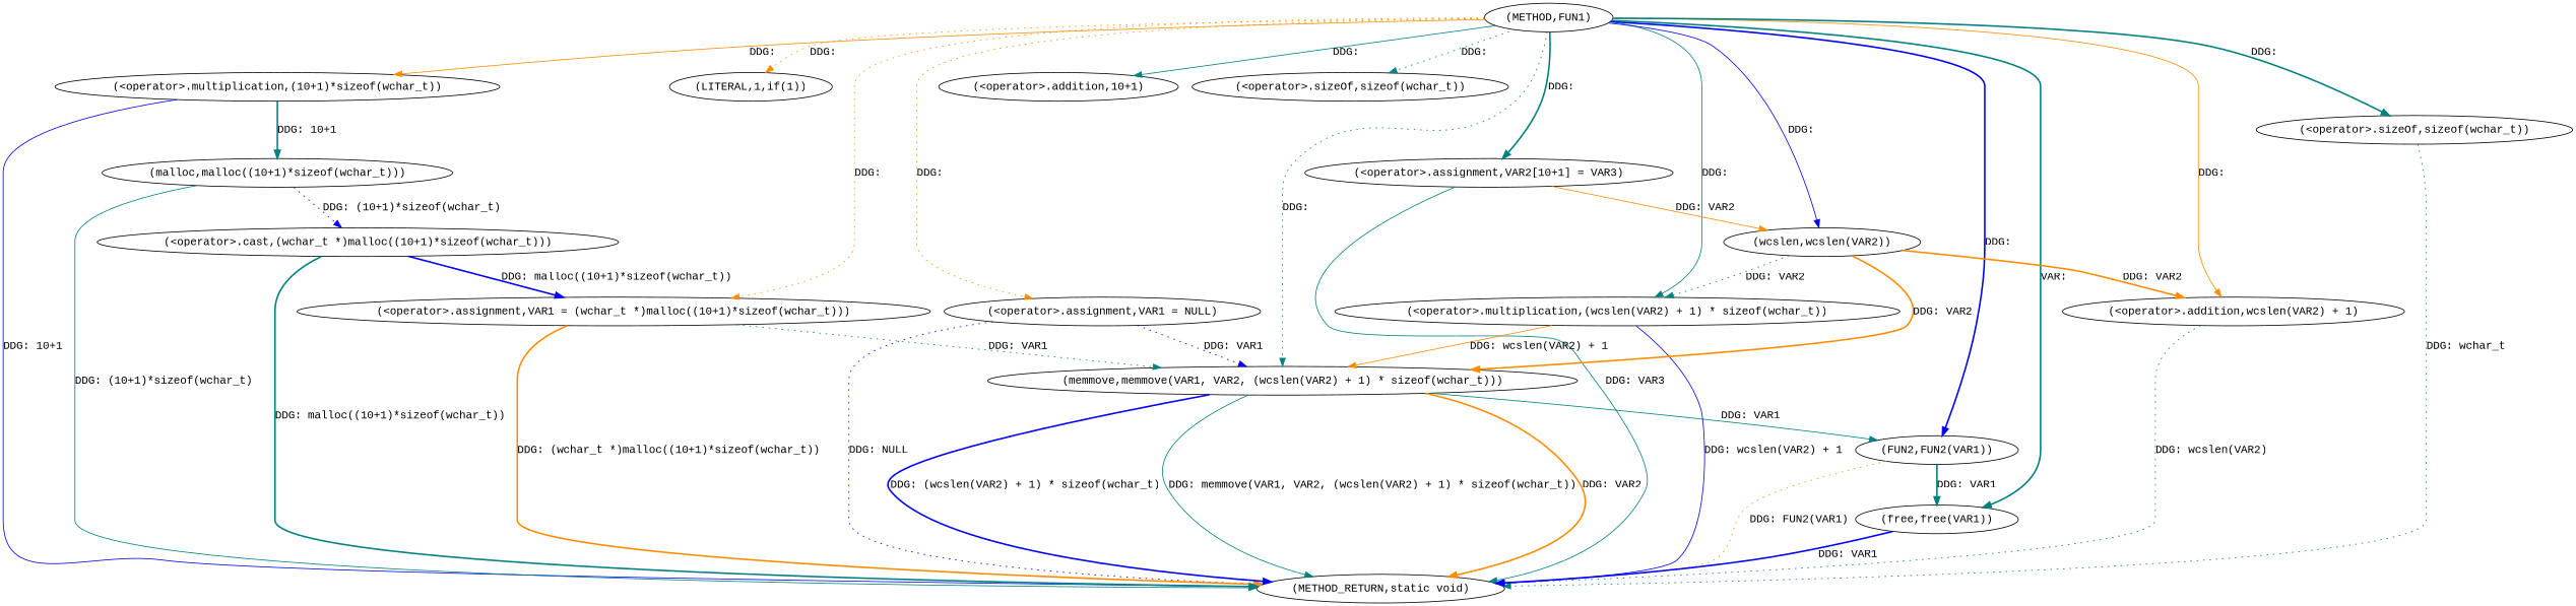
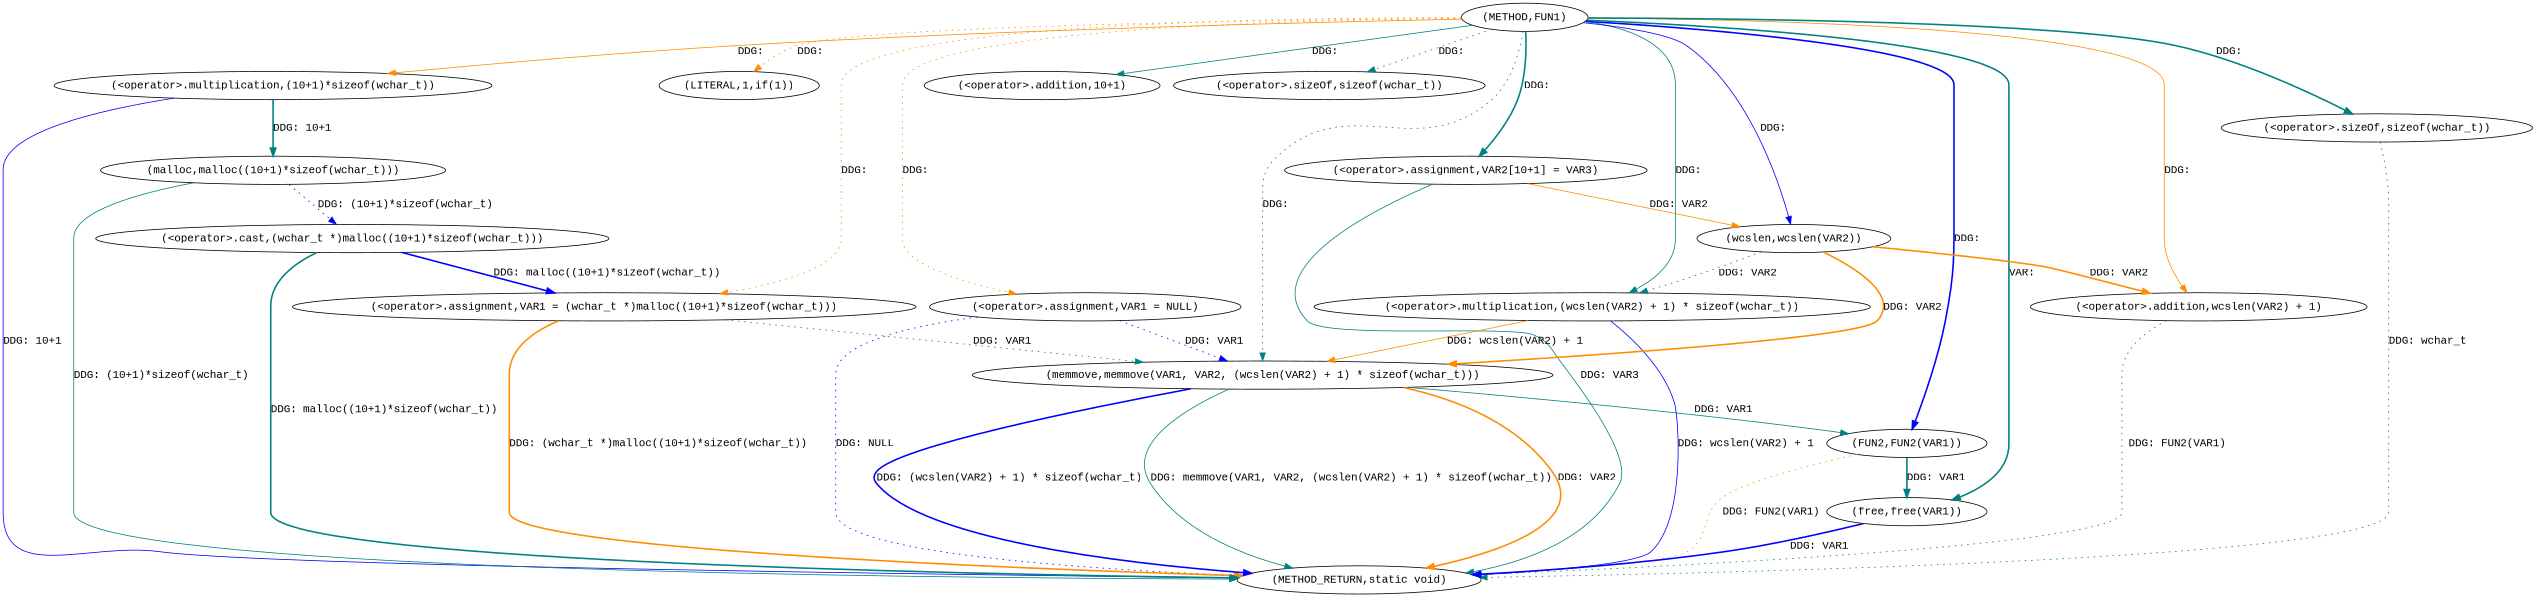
  digraph {
    fontname="Liberation Mono"
    node [fontname="Liberation Mono"]
    edge [color=teal fontname="Liberation Mono" style=bold]
    n1 [label="(METHOD,FUN1)"]
    n2 [label="(<operator>.assignment,VAR1 = NULL)"]
    n3 [label="(LITERAL,1,if(1))"]
    n4 [label="(<operator>.assignment,VAR1 = (wchar_t *)malloc((10+1)*sizeof(wchar_t)))"]
    n5 [label="(<operator>.multiplication,(10+1)*sizeof(wchar_t))"]
    n6 [label="(<operator>.addition,10+1)"]
    n7 [label="(<operator>.sizeOf,sizeof(wchar_t))"]
    n8 [label="(<operator>.assignment,VAR2[10+1] = VAR3)"]
    n9 [label="(memmove,memmove(VAR1, VAR2, (wcslen(VAR2) + 1) * sizeof(wchar_t)))"]
    n10 [label="(<operator>.multiplication,(wcslen(VAR2) + 1) * sizeof(wchar_t))"]
    n11 [label="(<operator>.addition,wcslen(VAR2) + 1)"]
    n12 [label="(wcslen,wcslen(VAR2))"]
    n13 [label="(<operator>.sizeOf,sizeof(wchar_t))"]
    n14 [label="(FUN2,FUN2(VAR1))"]
    n15 [label="(free,free(VAR1))"]
    n16 [label="(METHOD_RETURN,static void)"]
    n17 [label="(malloc,malloc((10+1)*sizeof(wchar_t)))"]
    n18 [label="(<operator>.cast,(wchar_t *)malloc((10+1)*sizeof(wchar_t)))"]
    n1 -> n2 [color=darkorange label="DDG: " style=dotted]
    n1 -> n3 [color=darkorange label="DDG: " style=dotted]
    n1 -> n4 [color=darkorange label="DDG: " style=dotted]
    n1 -> n5 [color=darkorange label="DDG: " style=solid]
    n1 -> n6 [label="DDG: " style=solid]
    n1 -> n7 [label="DDG: " style=dotted]
    n1 -> n8 [label="DDG: "]
    n1 -> n9 [label="DDG: " style=dotted]
    n1 -> n10 [label="DDG: " style=solid]
    n1 -> n11 [color=darkorange label="DDG: " style=solid]
    n1 -> n12 [color=blue label="DDG: " style=solid]
    n1 -> n13 [label="DDG: "]
    n1 -> n14 [color=blue label="DDG: "]
    n1 -> n15 [label="VAR: "]
    n2 -> n9 [color=blue label="DDG: VAR1" style=dotted]
    n2 -> n16 [color=blue label="DDG: NULL" style=dotted]
    n4 -> n9 [label="DDG: VAR1" style=dotted]
    n4 -> n16 [color=darkorange label="DDG: (wchar_t *)malloc((10+1)*sizeof(wchar_t))"]
    n5 -> n16 [color=blue label="DDG: 10+1" style=solid]
    n5 -> n17 [label="DDG: 10+1"]
    n8 -> n12 [color=darkorange label="DDG: VAR2" style=solid]
    n8 -> n16 [label="DDG: VAR3" style=solid]
    n9 -> n14 [label="DDG: VAR1" style=solid]
    n9 -> n16 [label="DDG: memmove(VAR1, VAR2, (wcslen(VAR2) + 1) * sizeof(wchar_t))" style=solid]
    n9 -> n16 [color=darkorange label="DDG: VAR2"]
    n9 -> n16 [color=blue label="DDG: (wcslen(VAR2) + 1) * sizeof(wchar_t)"]
    n10 -> n9 [color=darkorange label="DDG: wcslen(VAR2) + 1" style=solid]
    n10 -> n16 [color=blue label="DDG: wcslen(VAR2) + 1" style=solid]
-   n11 -> n16 [label="DDG: wcslen(VAR2)" style=dotted]
+   n11 -> n16 [label="DDG: FUN2(VAR1)" style=dotted]
    n12 -> n9 [color=darkorange label="DDG: VAR2"]
    n12 -> n10 [label="DDG: VAR2" style=dotted]
    n12 -> n11 [color=darkorange label="DDG: VAR2"]
    n13 -> n16 [label="DDG: wchar_t" style=dotted]
    n14 -> n15 [label="DDG: VAR1"]
    n14 -> n16 [color=darkorange label="DDG: FUN2(VAR1)" style=dotted]
    n15 -> n16 [color=blue label="DDG: VAR1"]
    n17 -> n16 [label="DDG: (10+1)*sizeof(wchar_t)" style=solid]
    n17 -> n18 [color=blue label="DDG: (10+1)*sizeof(wchar_t)" style=dotted]
    n18 -> n4 [color=blue label="DDG: malloc((10+1)*sizeof(wchar_t))"]
    n18 -> n16 [label="DDG: malloc((10+1)*sizeof(wchar_t))"]
  }
